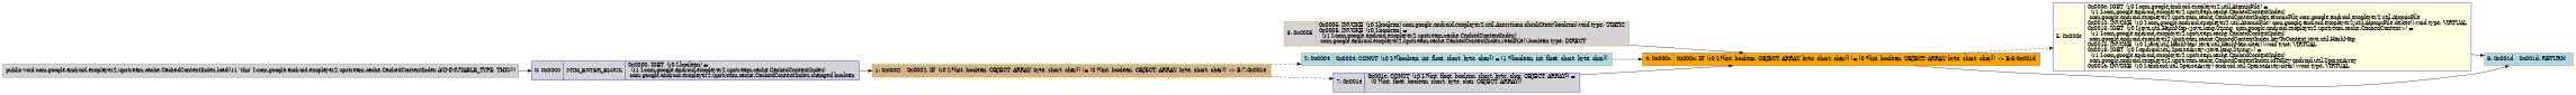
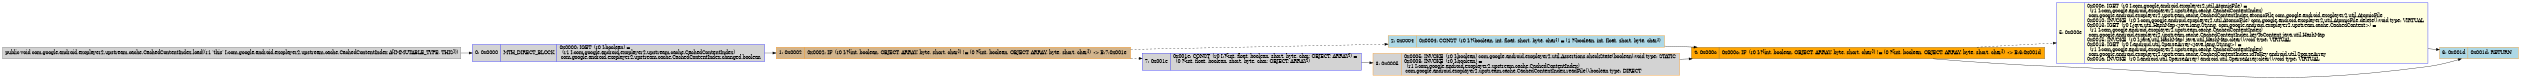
  digraph {
    rankdir=LR
    node [color=darkorange fillcolor=lightgrey shape=record style=filled]
-   n1 [color=blue label="{0\:\ 0x0000|MTH_ENTER_BLOCK\l|0x0000: IGET  (r0 I:boolean) = \l  (r1 I:com.google.android.exoplayer2.upstream.cache.CachedContentIndex)\l com.google.android.exoplayer2.upstream.cache.CachedContentIndex.changed boolean \l}"]
+   n1 [color=blue label="{0\:\ 0x0000|MTH_DIRECT_BLOCK\l|0x0000: IGET  (r0 I:boolean) = \l  (r1 I:com.google.android.exoplayer2.upstream.cache.CachedContentIndex)\l com.google.android.exoplayer2.upstream.cache.CachedContentIndex.changed boolean \l}"]
    n2 [fillcolor=tan label="{1\:\ 0x0002|0x0002: IF  (r0 I:?[int, boolean, OBJECT, ARRAY, byte, short, char]) != (0 ?[int, boolean, OBJECT, ARRAY, byte, short, char])  \-\> B:7:0x001e \l}"]
    n3 [fillcolor=lightblue label="{2\:\ 0x0004|0x0004: CONST  (r0 I:?[boolean, int, float, short, byte, char]) = (1 ?[boolean, int, float, short, byte, char]) \l}"]
    n4 [color=blue label="{7\:\ 0x001e|0x001e: CONST  (r0 I:?[int, float, boolean, short, byte, char, OBJECT, ARRAY]) = \l  (0 ?[int, float, boolean, short, byte, char, OBJECT, ARRAY])\l \l}"]
    n5 [color=gray40 fillcolor=orange label="{4\:\ 0x000c|0x000c: IF  (r0 I:?[int, boolean, OBJECT, ARRAY, byte, short, char]) != (0 ?[int, boolean, OBJECT, ARRAY, byte, short, char])  \-\> B:6:0x001d \l}"]
    n6 [label="{3\:\ 0x0005|0x0005: INVOKE  (r0 I:boolean) com.google.android.exoplayer2.util.Assertions.checkState(boolean):void type: STATIC \l0x0008: INVOKE  (r0 I:boolean) = \l  (r1 I:com.google.android.exoplayer2.upstream.cache.CachedContentIndex)\l com.google.android.exoplayer2.upstream.cache.CachedContentIndex.readFile():boolean type: DIRECT \l}"]
    n7 [color=blue fillcolor=lightyellow label="{5\:\ 0x000e|0x000e: IGET  (r0 I:com.google.android.exoplayer2.util.AtomicFile) = \l  (r1 I:com.google.android.exoplayer2.upstream.cache.CachedContentIndex)\l com.google.android.exoplayer2.upstream.cache.CachedContentIndex.atomicFile com.google.android.exoplayer2.util.AtomicFile \l0x0010: INVOKE  (r0 I:com.google.android.exoplayer2.util.AtomicFile) com.google.android.exoplayer2.util.AtomicFile.delete():void type: VIRTUAL \l0x0013: IGET  (r0 I:java.util.HashMap\<java.lang.String, com.google.android.exoplayer2.upstream.cache.CachedContent\>) = \l  (r1 I:com.google.android.exoplayer2.upstream.cache.CachedContentIndex)\l com.google.android.exoplayer2.upstream.cache.CachedContentIndex.keyToContent java.util.HashMap \l0x0015: INVOKE  (r0 I:java.util.HashMap) java.util.HashMap.clear():void type: VIRTUAL \l0x0018: IGET  (r0 I:android.util.SparseArray\<java.lang.String\>) = \l  (r1 I:com.google.android.exoplayer2.upstream.cache.CachedContentIndex)\l com.google.android.exoplayer2.upstream.cache.CachedContentIndex.idToKey android.util.SparseArray \l0x001a: INVOKE  (r0 I:android.util.SparseArray) android.util.SparseArray.clear():void type: VIRTUAL \l}"]
    n8 [fillcolor=lightblue label="{6\:\ 0x001d|0x001d: RETURN   \l}"]
    n9 [color=gray40 label="{public void com.google.android.exoplayer2.upstream.cache.CachedContentIndex.load((r1 'this' I:com.google.android.exoplayer2.upstream.cache.CachedContentIndex A[IMMUTABLE_TYPE, THIS])) }"]
    n1 -> n2
    n2 -> n3 [style=dashed]
    n2 -> n4 [style=dashed]
    n3 -> n5
-   n4 -> n5
+   n4 -> n6
    n5 -> n7 [style=dashed]
    n5 -> n8
    n6 -> n5
    n7 -> n8
    n9 -> n1
  }
